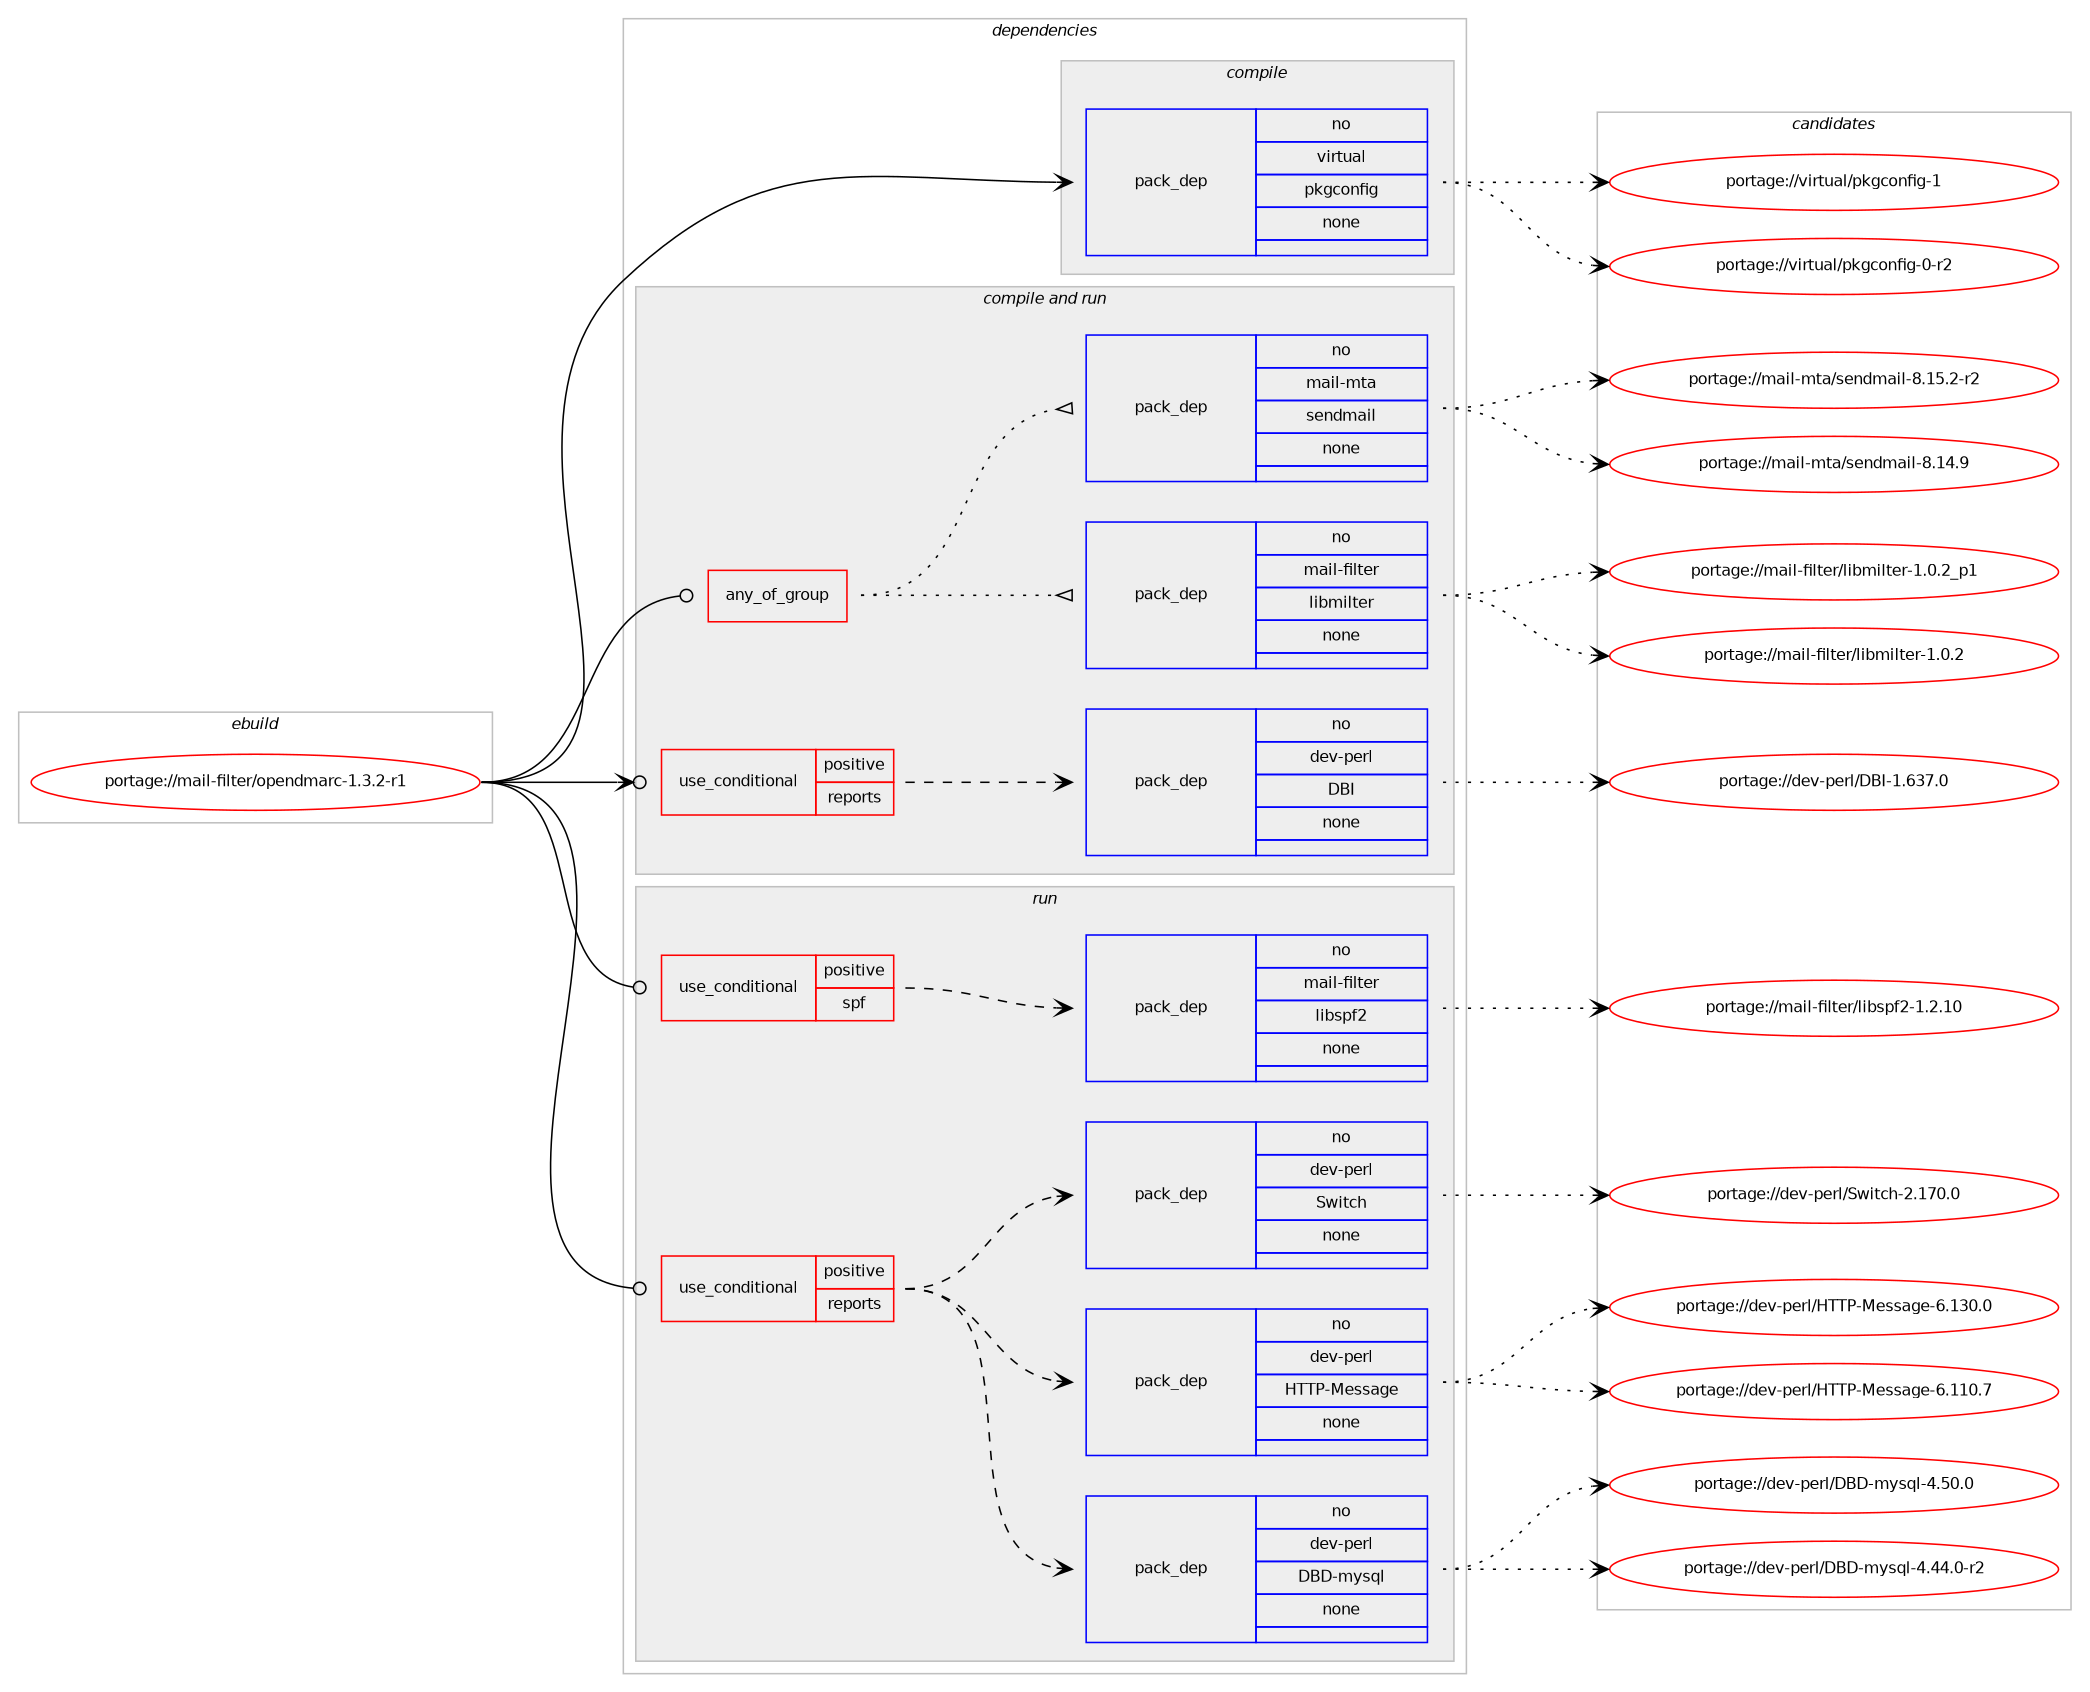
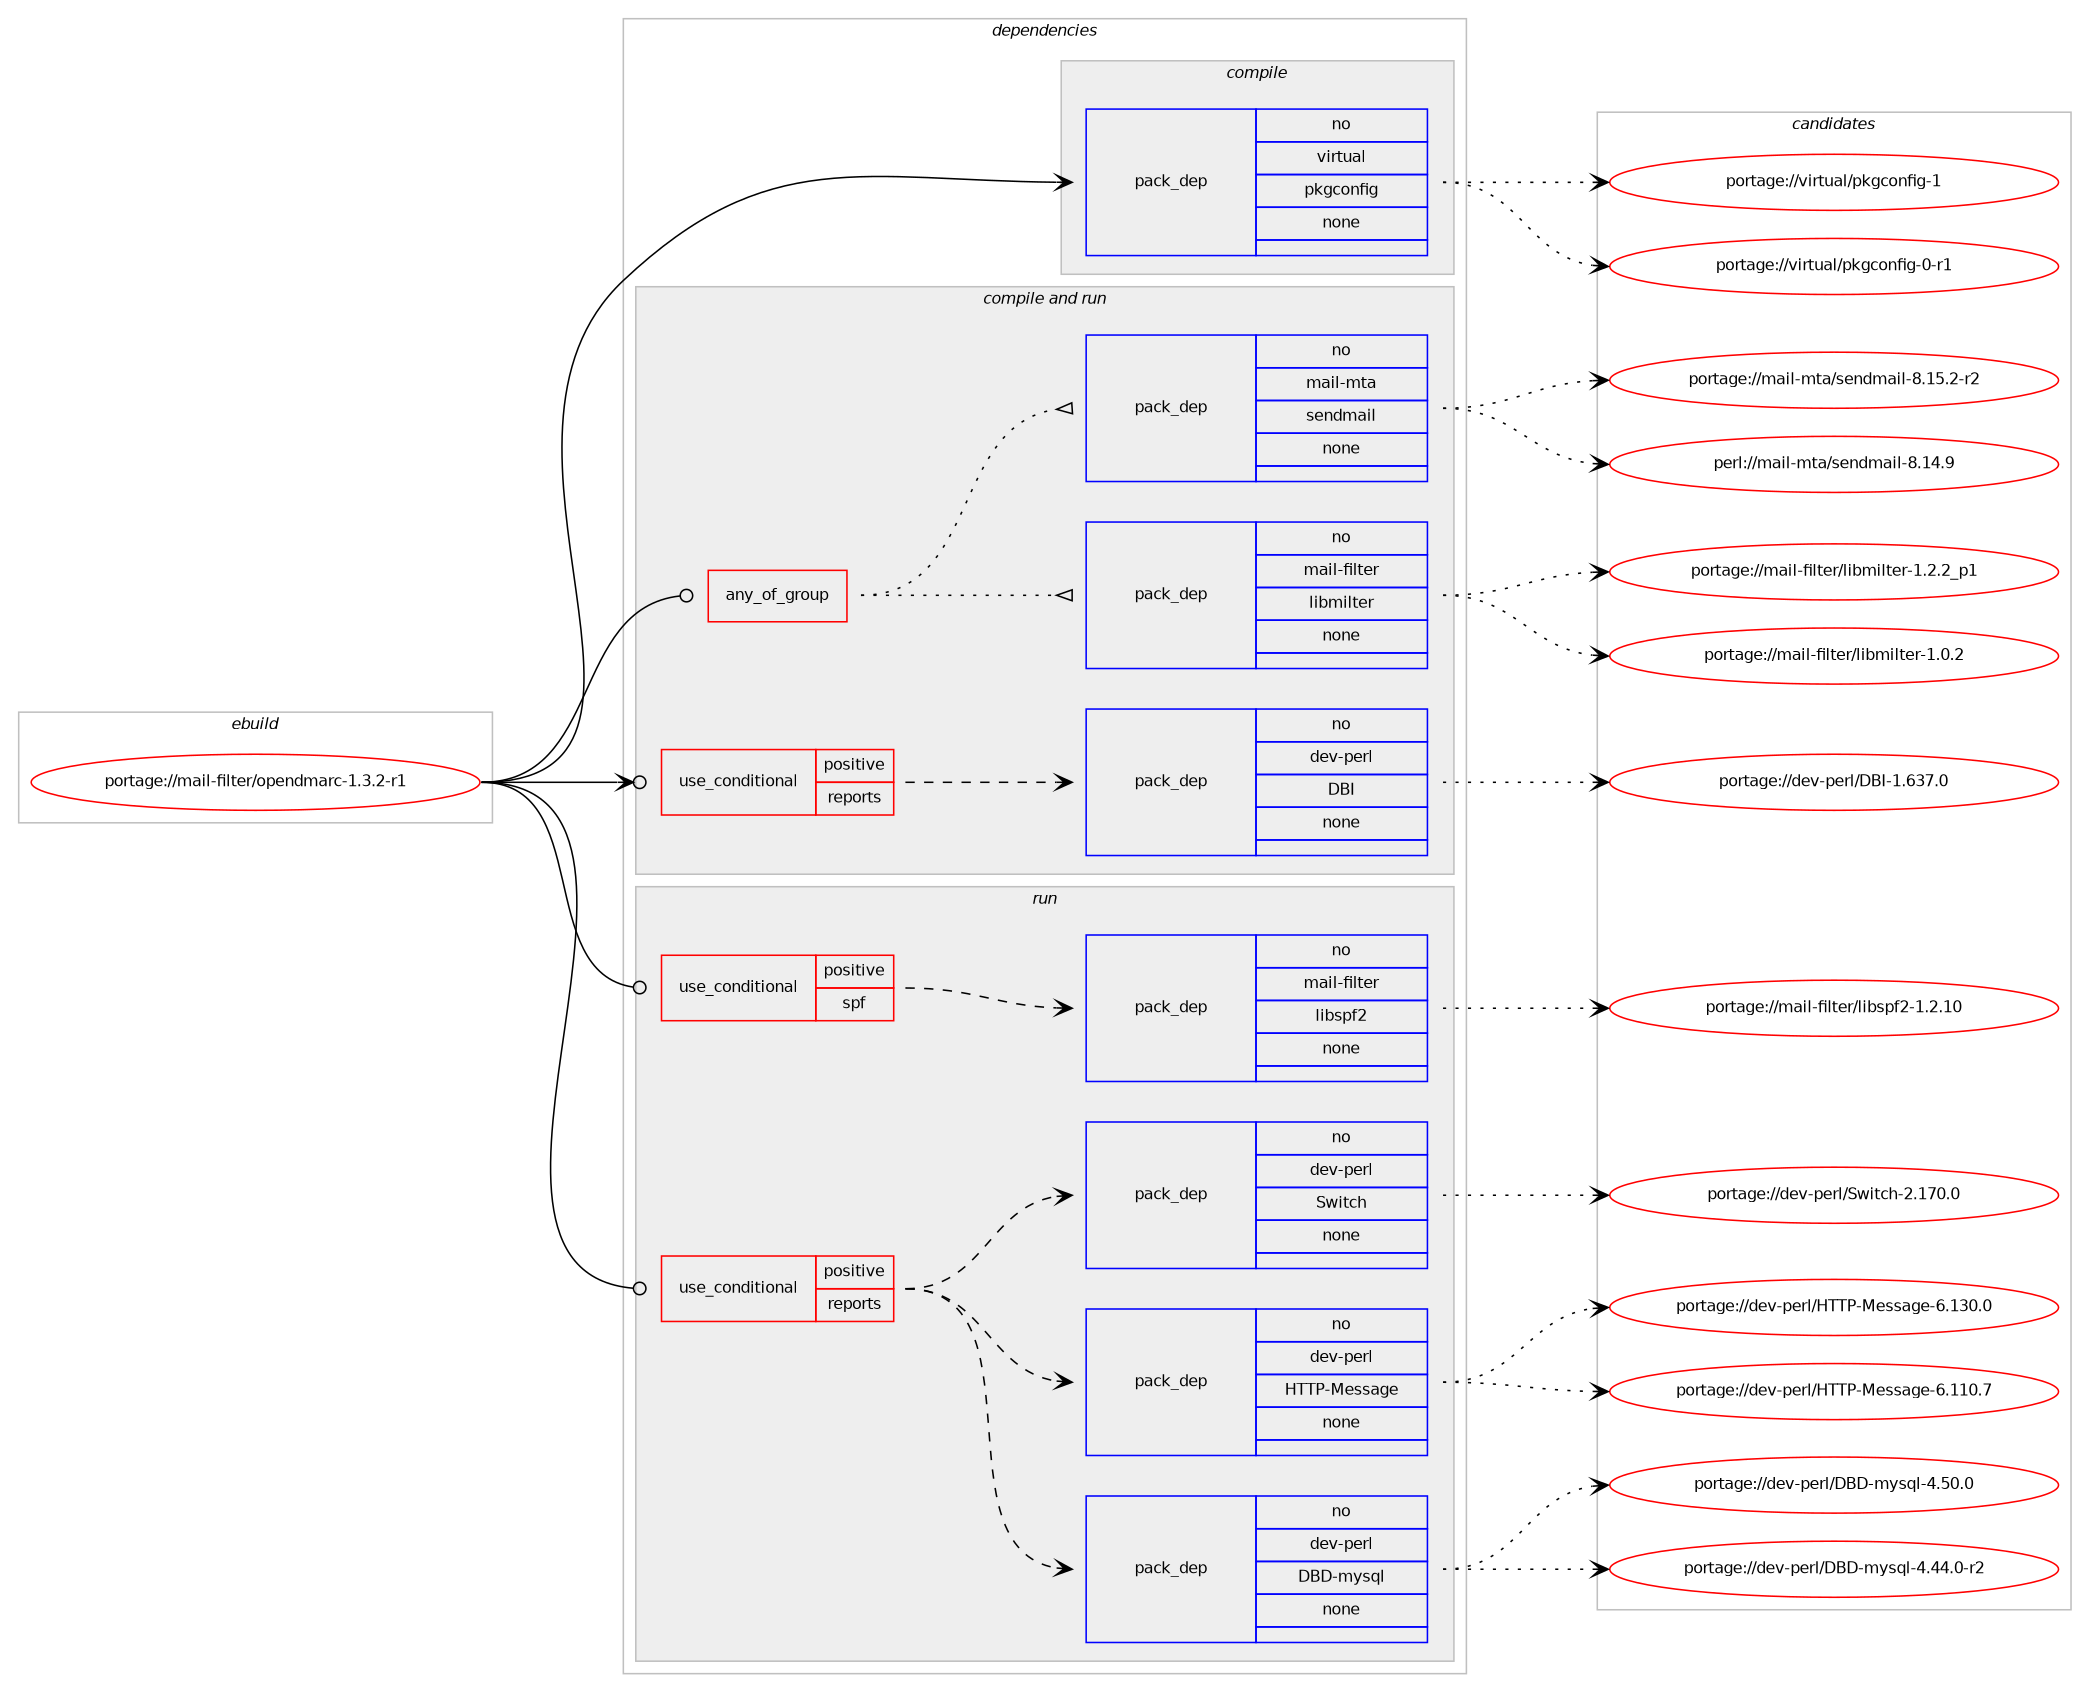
  digraph {
    compound=true
    concentrate=true
    fontname=Helvetica
    fontsize=10
    newrank=true
    rankdir=LR
    ranksep=1.5
    node [color=red fontname=Helvetica fontsize=10]
    edge [arrowhead=vee headport=w style=dotted tailport=e weight=100]
    n1 [label="portage://mail-filter/opendmarc-1.3.2-r1" width=4]
    n2 [color=blue label=<<TABLE BORDER="0" CELLBORDER="1" CELLSPACING="0" CELLPADDING="4" WIDTH="220"><TR><TD ROWSPAN="6" CELLPADDING="30">pack_dep</TD></TR><TR><TD WIDTH="110">no</TD></TR><TR><TD>virtual</TD></TR><TR><TD>pkgconfig</TD></TR><TR><TD>none</TD></TR><TR><TD></TD></TR></TABLE>> shape=none]
    n3 [color=blue label=<<TABLE BORDER="0" CELLBORDER="1" CELLSPACING="0" CELLPADDING="4" WIDTH="220"><TR><TD ROWSPAN="6" CELLPADDING="30">pack_dep</TD></TR><TR><TD WIDTH="110">no</TD></TR><TR><TD>mail-filter</TD></TR><TR><TD>libmilter</TD></TR><TR><TD>none</TD></TR><TR><TD></TD></TR></TABLE>> shape=none]
    n4 [color=blue label=<<TABLE BORDER="0" CELLBORDER="1" CELLSPACING="0" CELLPADDING="4" WIDTH="220"><TR><TD ROWSPAN="6" CELLPADDING="30">pack_dep</TD></TR><TR><TD WIDTH="110">no</TD></TR><TR><TD>mail-mta</TD></TR><TR><TD>sendmail</TD></TR><TR><TD>none</TD></TR><TR><TD></TD></TR></TABLE>> shape=none]
    n5 [label=<<TABLE BORDER="0" CELLBORDER="1" CELLSPACING="0" CELLPADDING="4"><TR><TD CELLPADDING="10">any_of_group</TD></TR></TABLE>> shape=none]
    n6 [color=blue label=<<TABLE BORDER="0" CELLBORDER="1" CELLSPACING="0" CELLPADDING="4" WIDTH="220"><TR><TD ROWSPAN="6" CELLPADDING="30">pack_dep</TD></TR><TR><TD WIDTH="110">no</TD></TR><TR><TD>dev-perl</TD></TR><TR><TD>DBI</TD></TR><TR><TD>none</TD></TR><TR><TD></TD></TR></TABLE>> shape=none]
    n7 [label=<<TABLE BORDER="0" CELLBORDER="1" CELLSPACING="0" CELLPADDING="4"><TR><TD ROWSPAN="3" CELLPADDING="10">use_conditional</TD></TR><TR><TD>positive</TD></TR><TR><TD>reports</TD></TR></TABLE>> shape=none]
    n8 [color=blue label=<<TABLE BORDER="0" CELLBORDER="1" CELLSPACING="0" CELLPADDING="4" WIDTH="220"><TR><TD ROWSPAN="6" CELLPADDING="30">pack_dep</TD></TR><TR><TD WIDTH="110">no</TD></TR><TR><TD>mail-filter</TD></TR><TR><TD>libspf2</TD></TR><TR><TD>none</TD></TR><TR><TD></TD></TR></TABLE>> shape=none]
    n9 [label=<<TABLE BORDER="0" CELLBORDER="1" CELLSPACING="0" CELLPADDING="4"><TR><TD ROWSPAN="3" CELLPADDING="10">use_conditional</TD></TR><TR><TD>positive</TD></TR><TR><TD>spf</TD></TR></TABLE>> shape=none]
    n10 [color=blue label=<<TABLE BORDER="0" CELLBORDER="1" CELLSPACING="0" CELLPADDING="4" WIDTH="220"><TR><TD ROWSPAN="6" CELLPADDING="30">pack_dep</TD></TR><TR><TD WIDTH="110">no</TD></TR><TR><TD>dev-perl</TD></TR><TR><TD>DBD-mysql</TD></TR><TR><TD>none</TD></TR><TR><TD></TD></TR></TABLE>> shape=none]
    n11 [color=blue label=<<TABLE BORDER="0" CELLBORDER="1" CELLSPACING="0" CELLPADDING="4" WIDTH="220"><TR><TD ROWSPAN="6" CELLPADDING="30">pack_dep</TD></TR><TR><TD WIDTH="110">no</TD></TR><TR><TD>dev-perl</TD></TR><TR><TD>HTTP-Message</TD></TR><TR><TD>none</TD></TR><TR><TD></TD></TR></TABLE>> shape=none]
    n12 [color=blue label=<<TABLE BORDER="0" CELLBORDER="1" CELLSPACING="0" CELLPADDING="4" WIDTH="220"><TR><TD ROWSPAN="6" CELLPADDING="30">pack_dep</TD></TR><TR><TD WIDTH="110">no</TD></TR><TR><TD>dev-perl</TD></TR><TR><TD>Switch</TD></TR><TR><TD>none</TD></TR><TR><TD></TD></TR></TABLE>> shape=none]
    n13 [label=<<TABLE BORDER="0" CELLBORDER="1" CELLSPACING="0" CELLPADDING="4"><TR><TD ROWSPAN="3" CELLPADDING="10">use_conditional</TD></TR><TR><TD>positive</TD></TR><TR><TD>reports</TD></TR></TABLE>> shape=none]
-   n14 [label="portage://virtual/pkgconfig-0-r2" width=4]
+   n14 [label="portage://virtual/pkgconfig-0-r1" width=4]
    n15 [label="portage://virtual/pkgconfig-1" width=4]
    n16 [label="portage://mail-filter/libmilter-1.0.2" width=4]
-   n17 [label="portage://mail-filter/libmilter-1.0.2_p1" width=4]
-   n18 [label="portage://mail-mta/sendmail-8.14.9" width=4]
+   n17 [label="portage://mail-filter/libmilter-1.2.2_p1" width=4]
+   n18 [label="perl://mail-mta/sendmail-8.14.9" width=4]
    n19 [label="portage://mail-mta/sendmail-8.15.2-r2" width=4]
    n20 [label="portage://dev-perl/DBI-1.637.0" width=4]
    n21 [label="portage://dev-perl/DBD-mysql-4.44.0-r2" width=4]
    n22 [label="portage://dev-perl/DBD-mysql-4.50.0" width=4]
    n23 [label="portage://dev-perl/HTTP-Message-6.110.7" width=4]
    n24 [label="portage://dev-perl/HTTP-Message-6.130.0" width=4]
    n25 [label="portage://dev-perl/Switch-2.170.0" width=4]
    n26 [label="portage://mail-filter/libspf2-1.2.10" width=4]
    subgraph cluster_1 {
      color=gray
      label=<<i>ebuild</i>>
      rank=same
      n1
    }
    subgraph cluster_2 {
      color=gray
      label=<<i>dependencies</i>>
      subgraph cluster_3 {
        color=gray
        fillcolor="#eeeeee"
        label=<<i>compile</i>>
        style=filled
        subgraph sub_4 {
          color=gray
          fillcolor="#eeeeee"
          label=<<i>compile</i>>
          style=filled
          n2
        }
      }
      subgraph cluster_5 {
        color=gray
        fillcolor="#eeeeee"
        label=<<i>compile and run</i>>
        style=filled
        subgraph sub_6 {
          color=gray
          fillcolor="#eeeeee"
          label=<<i>compile and run</i>>
          style=filled
          n5
          subgraph sub_7 {
            color=gray
            fillcolor="#eeeeee"
            label=<<i>compile and run</i>>
            style=filled
            n3
          }
          subgraph sub_8 {
            color=gray
            fillcolor="#eeeeee"
            label=<<i>compile and run</i>>
            style=filled
            n4
          }
        }
        subgraph sub_9 {
          color=gray
          fillcolor="#eeeeee"
          label=<<i>compile and run</i>>
          style=filled
          n7
          subgraph sub_10 {
            color=gray
            fillcolor="#eeeeee"
            label=<<i>compile and run</i>>
            style=filled
            n6
          }
        }
      }
      subgraph cluster_11 {
        color=gray
        fillcolor="#eeeeee"
        label=<<i>run</i>>
        style=filled
        subgraph sub_12 {
          color=gray
          fillcolor="#eeeeee"
          label=<<i>run</i>>
          style=filled
          n9
          subgraph sub_13 {
            color=gray
            fillcolor="#eeeeee"
            label=<<i>run</i>>
            style=filled
            n8
          }
        }
        subgraph sub_14 {
          color=gray
          fillcolor="#eeeeee"
          label=<<i>run</i>>
          style=filled
          n13
          subgraph sub_15 {
            color=gray
            fillcolor="#eeeeee"
            label=<<i>run</i>>
            style=filled
            n10
          }
          subgraph sub_16 {
            color=gray
            fillcolor="#eeeeee"
            label=<<i>run</i>>
            style=filled
            n11
          }
          subgraph sub_17 {
            color=gray
            fillcolor="#eeeeee"
            label=<<i>run</i>>
            style=filled
            n12
          }
        }
      }
    }
    subgraph cluster_18 {
      color=gray
      label=<<i>candidates</i>>
      rank=same
      subgraph sub_19 {
        color=black
        label=<<i>candidates</i>>
        nodesep=1
        rank=same
        n14
        n15
      }
      subgraph sub_20 {
        color=black
        label=<<i>candidates</i>>
        nodesep=1
        rank=same
        n16
        n17
      }
      subgraph sub_21 {
        color=black
        label=<<i>candidates</i>>
        nodesep=1
        rank=same
        n18
        n19
      }
      subgraph sub_22 {
        color=black
        label=<<i>candidates</i>>
        nodesep=1
        rank=same
        n20
      }
      subgraph sub_23 {
        color=black
        label=<<i>candidates</i>>
        nodesep=1
        rank=same
        n21
        n22
      }
      subgraph sub_24 {
        color=black
        label=<<i>candidates</i>>
        nodesep=1
        rank=same
        n23
        n24
      }
      subgraph sub_25 {
        color=black
        label=<<i>candidates</i>>
        nodesep=1
        rank=same
        n25
      }
      subgraph sub_26 {
        color=black
        label=<<i>candidates</i>>
        nodesep=1
        rank=same
        n26
      }
    }
    n1 -> n2 [style=solid weight=20]
    n1 -> n5 [arrowhead=odot style=solid weight=20]
    n1 -> n7 [arrowhead=odotvee style=solid weight=20]
    n1 -> n9 [arrowhead=odot style=solid weight=20]
    n1 -> n13 [arrowhead=odot style=solid weight=20]
    n2 -> n14
    n2 -> n15
    n3 -> n16
    n3 -> n17
    n4 -> n18
    n4 -> n19
    n5 -> n3 [arrowhead=oinv weight=20]
    n5 -> n4 [arrowhead=oinv weight=20]
    n6 -> n20
    n7 -> n6 [style=dashed weight=20]
    n8 -> n26
    n9 -> n8 [style=dashed weight=20]
    n10 -> n21
    n10 -> n22
    n11 -> n23
    n11 -> n24
    n12 -> n25
    n13 -> n10 [style=dashed weight=20]
    n13 -> n11 [style=dashed weight=20]
    n13 -> n12 [style=dashed weight=20]
  }
